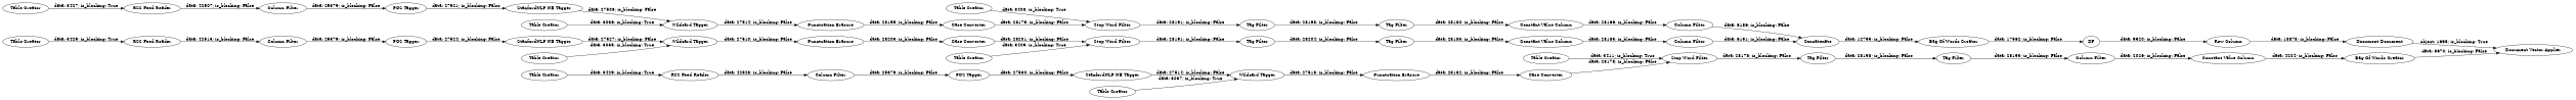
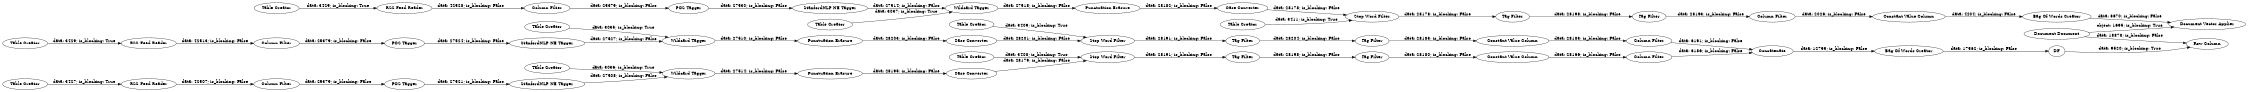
  digraph {
    rankdir=LR
    n1 [label="Table Creator"]
    n2 [label="Wildcard Tagger"]
    n3 [label="Punctuation Erasure"]
    n4 [label="Case Converter"]
    n5 [label="Stop Word Filter"]
    n6 [label="Tag Filter"]
    n7 [label="Column Filter"]
    n8 [label="POS Tagger"]
    n9 [label="StanfordNLP NE Tagger"]
    n10 [label="Wildcard Tagger"]
    n11 [label="Punctuation Erasure"]
    n12 [label="Case Converter"]
    n13 [label="StanfordNLP NE Tagger"]
    n14 [label="Wildcard Tagger"]
    n15 [label="Punctuation Erasure"]
    n16 [label="Constant Value Column"]
    n17 [label="Column Filter"]
    n18 [label=Concatenate]
    n19 [label="Table Creator"]
    n20 [label="Stop Word Filter"]
    n21 [label="Tag Filter"]
    n22 [label="Tag Filter"]
    n23 [label="Document Document"]
    n24 [label="Document Vector Applier"]
    n25 [label="Table Creator"]
    n26 [label="Stop Word Filter"]
    n27 [label="Tag Filter"]
    n28 [label="RSS Feed Reader"]
    n29 [label="Tag Filter"]
    n30 [label="Case Converter"]
    n31 [label="Bag Of Words Creator"]
    n32 [label="Bag Of Words Creator"]
    n33 [label=DF]
    n34 [label="Row Column"]
    n35 [label="Table Creator"]
    n36 [label="Tag Filter"]
    n37 [label="Constant Value Column"]
    n38 [label="POS Tagger"]
    n39 [label="StanfordNLP NE Tagger"]
    n40 [label="Table Creator"]
    n41 [label="Column Filter"]
    n42 [label="Constant Value Column"]
    n43 [label="Column Filter"]
    n44 [label="RSS Feed Reader"]
    n45 [label="Column Filter"]
    n46 [label="POS Tagger"]
    n47 [label="Column Filter"]
    n48 [label="RSS Feed Reader"]
    n49 [label="Table Creator"]
    n50 [label="Table Creator"]
    n51 [label="Table Creator"]
    n52 [label="Table Creator"]
    n1 -> n2 [label="data: 3036; is_blocking: True"]
    n2 -> n3 [label="data: 27514; is_blocking: False"]
    n3 -> n30 [label="data: 28195; is_blocking: False"]
    n4 -> n5 [label="data: 28178; is_blocking: False"]
    n5 -> n6 [label="data: 28178; is_blocking: False"]
    n6 -> n22 [label="data: 28198; is_blocking: False"]
    n7 -> n8 [label="data: 25379; is_blocking: False"]
    n8 -> n9 [label="data: 27524; is_blocking: False"]
    n9 -> n10 [label="data: 27527; is_blocking: False"]
    n10 -> n11 [label="data: 27510; is_blocking: False"]
    n11 -> n12 [label="data: 28203; is_blocking: False"]
    n12 -> n20 [label="data: 28201; is_blocking: False"]
    n13 -> n14 [label="data: 27514; is_blocking: False"]
    n14 -> n15 [label="data: 27518; is_blocking: False"]
    n15 -> n4 [label="data: 28182; is_blocking: False"]
    n16 -> n17 [label="data: 28166; is_blocking: False"]
    n17 -> n18 [label="data: 6186; is_blocking: False"]
    n18 -> n32 [label="data: 12795; is_blocking: False"]
    n19 -> n14 [label="data: 3037; is_blocking: True"]
    n20 -> n21 [label="data: 28191; is_blocking: False"]
    n21 -> n36 [label="data: 28204; is_blocking: False"]
    n22 -> n41 [label="data: 28193; is_blocking: False"]
    n23 -> n24 [label="object: 1695; is_blocking: True"]
    n25 -> n26 [label="data: 3408; is_blocking: True"]
    n26 -> n27 [label="data: 28191; is_blocking: False"]
    n27 -> n29 [label="data: 28198; is_blocking: False"]
    n28 -> n7 [label="data: 42513; is_blocking: False"]
    n29 -> n16 [label="data: 28180; is_blocking: False"]
    n30 -> n26 [label="data: 28179; is_blocking: False"]
    n31 -> n24 [label="data: 8670; is_blocking: False"]
    n32 -> n33 [label="data: 17562; is_blocking: False"]
-   n33 -> n34 [label="data: 9520; is_blocking: False"]
-   n34 -> n23 [label="data: 18878; is_blocking: False"]
+   n33 -> n34 [label="data: 9520; is_blocking: True"]
+   n23 -> n34 [label="data: 18878; is_blocking: False"]
    n35 -> n5 [label="data: 3411; is_blocking: True"]
    n36 -> n37 [label="data: 28183; is_blocking: False"]
    n37 -> n43 [label="data: 28183; is_blocking: False"]
    n38 -> n39 [label="data: 27521; is_blocking: False"]
    n39 -> n2 [label="data: 27508; is_blocking: False"]
    n40 -> n20 [label="data: 3409; is_blocking: True"]
    n41 -> n42 [label="data: 2026; is_blocking: False"]
    n42 -> n31 [label="data: 4204; is_blocking: False"]
    n43 -> n18 [label="data: 6191; is_blocking: False"]
    n44 -> n45 [label="data: 42528; is_blocking: False"]
    n45 -> n46 [label="data: 25379; is_blocking: False"]
    n46 -> n13 [label="data: 27530; is_blocking: False"]
    n47 -> n38 [label="data: 25379; is_blocking: False"]
    n48 -> n47 [label="data: 42507; is_blocking: False"]
    n49 -> n10 [label="data: 3035; is_blocking: True"]
    n50 -> n48 [label="data: 3427; is_blocking: True"]
    n51 -> n44 [label="data: 3429; is_blocking: True"]
    n52 -> n28 [label="data: 3429; is_blocking: True"]
  }
